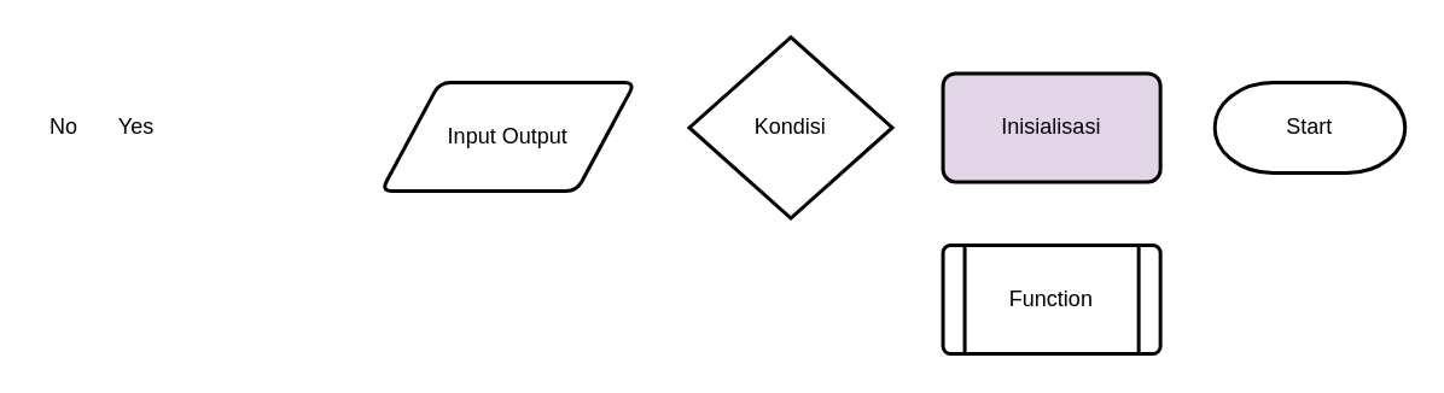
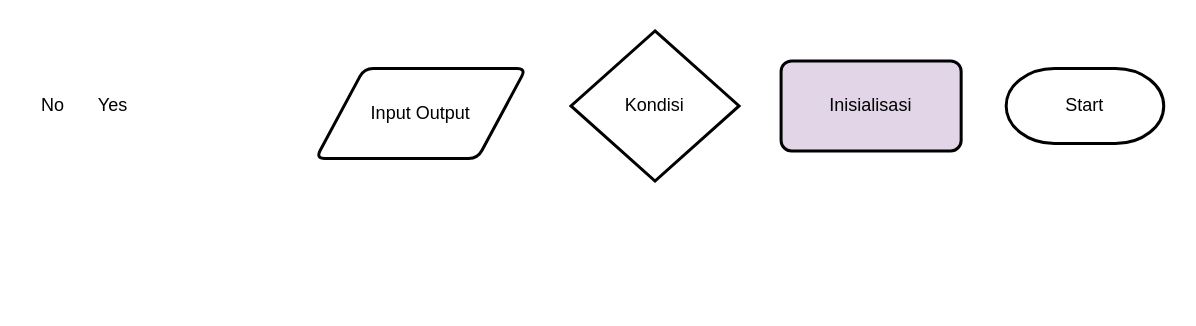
  <mxCell id="0" />
  <mxCell id="1" parent="0" />
  <mxCell id="2" value="Start" style="strokeWidth=2;html=1;shape=mxgraph.flowchart.terminator;whiteSpace=wrap;strokeColor=default;" vertex="1" parent="1"><mxGeometry x="670" y="45" width="105" height="50" as="geometry" /></mxCell>
  <mxCell id="3" value="Inisialisasi" style="rounded=1;whiteSpace=wrap;html=1;absoluteArcSize=1;arcSize=14;strokeWidth=2;fillColor=#e1d5e7;" vertex="1" parent="1"><mxGeometry x="520" y="40" width="120" height="60" as="geometry" /></mxCell>
  <mxCell id="4" value="Kondisi" style="strokeWidth=2;html=1;shape=mxgraph.flowchart.decision;whiteSpace=wrap;" vertex="1" parent="1"><mxGeometry x="380" y="20" width="112" height="100" as="geometry" /></mxCell>
  <mxCell id="5" value="Input Output" style="shape=parallelogram;html=1;strokeWidth=2;perimeter=parallelogramPerimeter;whiteSpace=wrap;rounded=1;arcSize=12;size=0.23;" vertex="1" parent="1"><mxGeometry x="210" y="45" width="140" height="60" as="geometry" /></mxCell>
  <mxCell id="6" value="No" style="text;html=1;align=center;verticalAlign=middle;whiteSpace=wrap;rounded=0;" vertex="1" parent="1"><mxGeometry x="20" y="55" width="30" height="30" as="geometry" /></mxCell>
  <mxCell id="7" value="Yes" style="text;html=1;align=center;verticalAlign=middle;whiteSpace=wrap;rounded=0;" vertex="1" parent="1"><mxGeometry x="60" y="55" width="30" height="30" as="geometry" /></mxCell>
- <mxCell id="8" value="Function" style="shape=process;whiteSpace=wrap;html=1;backgroundOutline=1;rounded=1;arcSize=7;strokeWidth=2;" vertex="1" parent="1"><mxGeometry x="520" y="135" width="120" height="60" as="geometry" /></mxCell>
